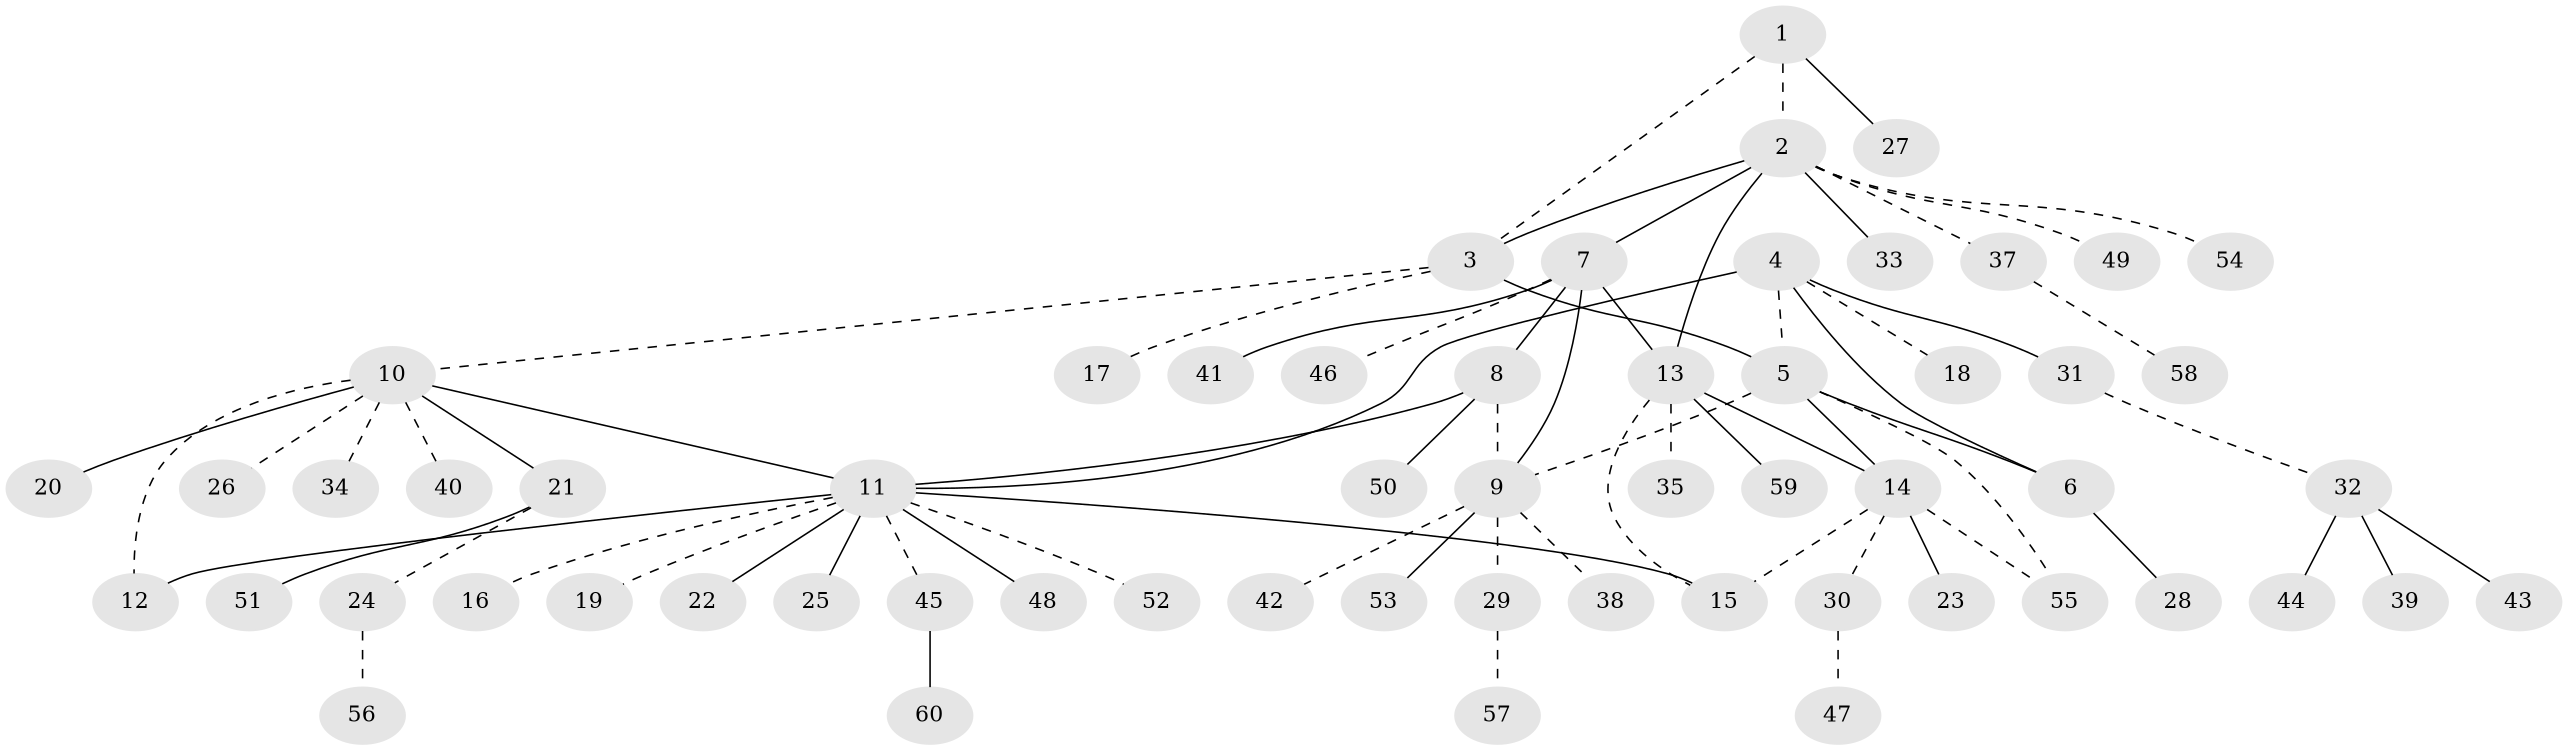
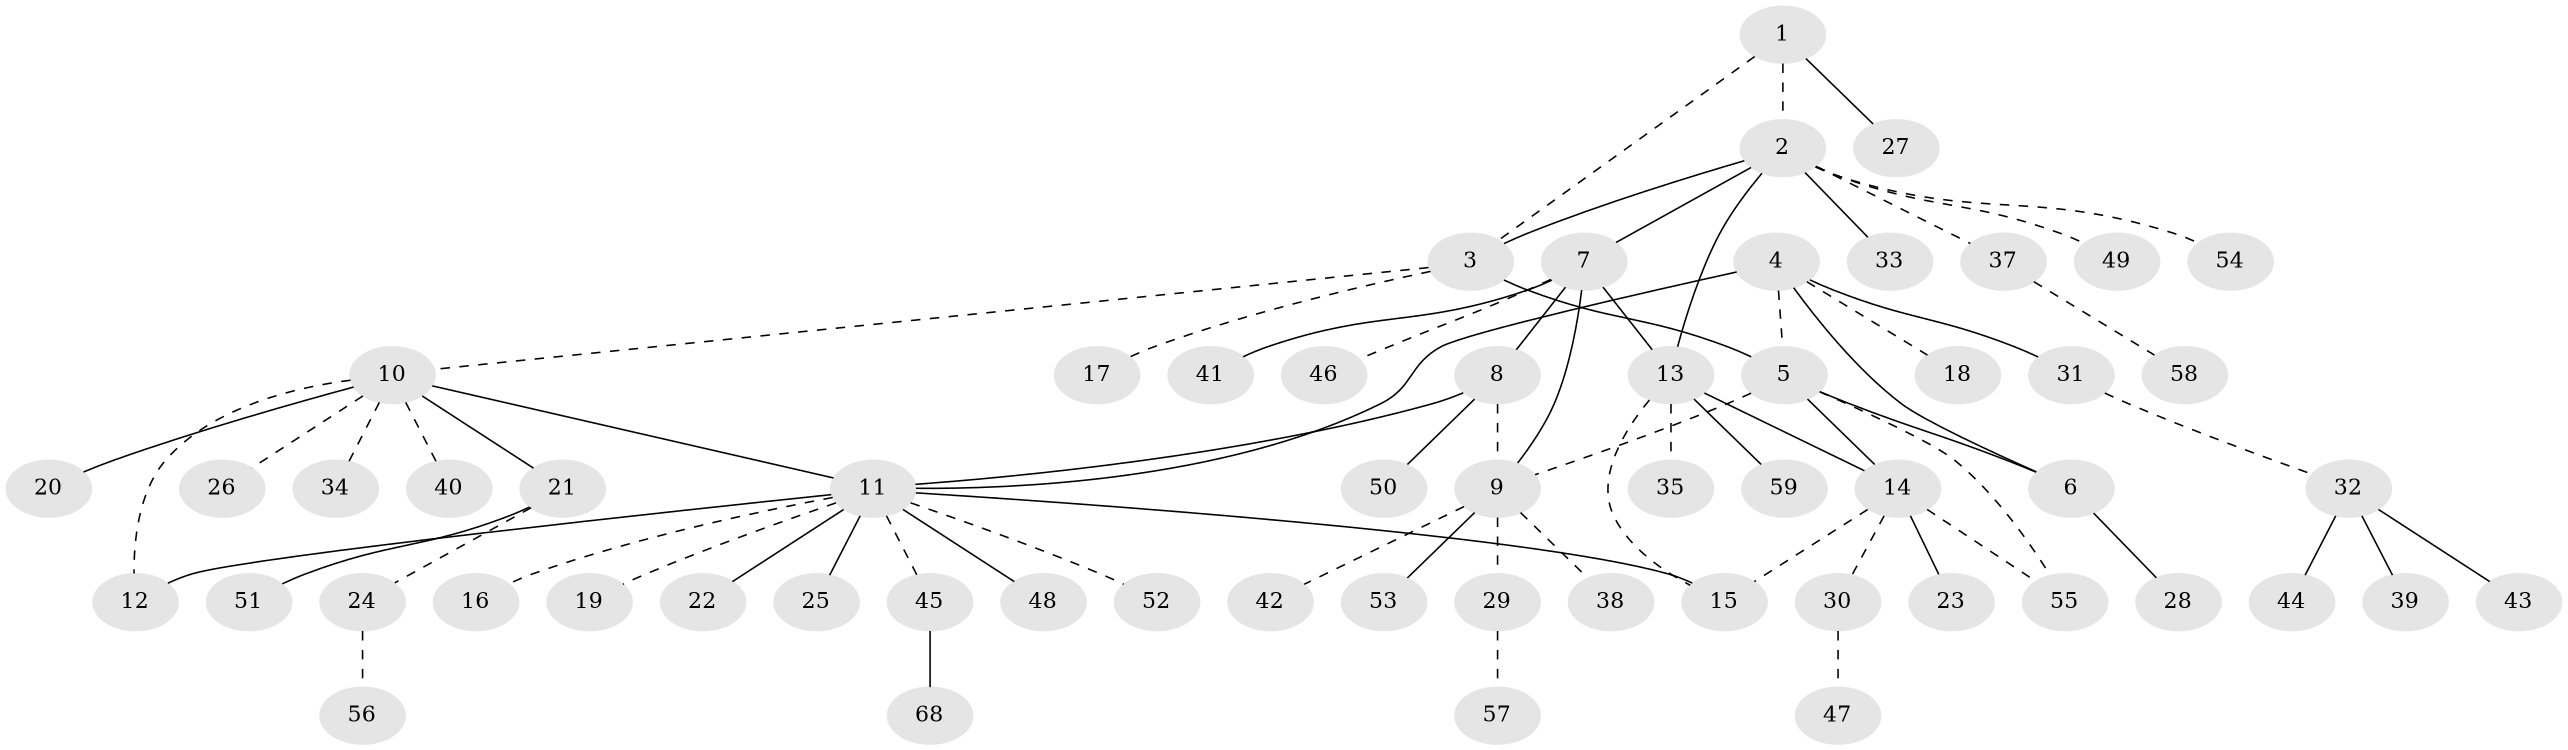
  graph {
    node [color=gray90 style=filled]
    edge [style=dashed]
    1
    2
    3
    27
    7
    13
    33
    37
    49
    54
    5
    10
    17
    9
    8
    41
    46
    14
    15
    35
    59
    58
    6
    55
    11
    12
    20
    21
    26
    34
    40
    4
    18
    31
    28
    16
    19
    22
    25
    45
    48
    52
    32
    29
    38
    42
    53
    23
    30
    50
    57
    24
    51
-   60
+   60 [label=68]
    47
    56
    39
    43
    44
    1 -- 2
    1 -- 3
    1 -- 27 [style=solid]
    2 -- 3 [style=solid]
    2 -- 7 [style=solid]
    2 -- 13 [style=solid]
    2 -- 33 [style=solid]
    2 -- 37
    2 -- 49
    2 -- 54
    3 -- 5 [style=solid]
    3 -- 10
    3 -- 17
    7 -- 13 [style=solid]
    7 -- 9 [style=solid]
    7 -- 8 [style=solid]
    7 -- 41 [style=solid]
    7 -- 46
    13 -- 14 [style=solid]
    13 -- 15
    13 -- 35
    13 -- 59 [style=solid]
    37 -- 58
    5 -- 9
    5 -- 14 [style=solid]
    5 -- 6 [style=solid]
    5 -- 55
    10 -- 11 [style=solid]
    10 -- 12
    10 -- 20 [style=solid]
    10 -- 21 [style=solid]
    10 -- 26
    10 -- 34
    10 -- 40
    9 -- 29
    9 -- 38
    9 -- 42
    9 -- 53 [style=solid]
    8 -- 9
    8 -- 11 [style=solid]
    8 -- 50 [style=solid]
    14 -- 15
    14 -- 55
    14 -- 23 [style=solid]
    14 -- 30
    6 -- 28 [style=solid]
    11 -- 15 [style=solid]
    11 -- 12 [style=solid]
    11 -- 16
    11 -- 19
    11 -- 22 [style=solid]
    11 -- 25 [style=solid]
    11 -- 45
    11 -- 48 [style=solid]
    11 -- 52
    21 -- 24
    21 -- 51 [style=solid]
    4 -- 5
    4 -- 6 [style=solid]
    4 -- 11 [style=solid]
    4 -- 18
    4 -- 31 [style=solid]
    31 -- 32
    45 -- 60 [style=solid]
    32 -- 39 [style=solid]
    32 -- 43 [style=solid]
    32 -- 44 [style=solid]
    29 -- 57
    30 -- 47
    24 -- 56
  }
